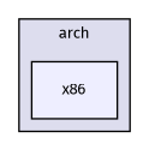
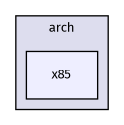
  digraph {
    compound=true
    fontname="Fira Sans"
-   n1 [fillcolor="#eeeeff" fontname="Fira Sans" fontsize=10 label=x86 pencolor=black shape=box style=filled]
+   n1 [fillcolor="#eeeeff" fontname="Fira Sans" fontsize=10 label=x85 pencolor=black shape=box style=filled]
    subgraph cluster_1 {
      bgcolor="#ddddee"
      fontsize=10
      label=arch
      pencolor=black
      n1
    }
  }
